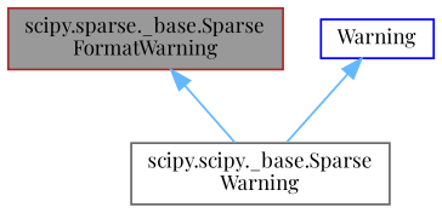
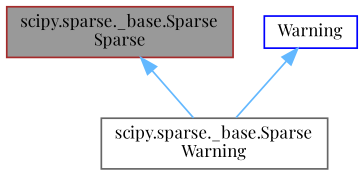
  digraph {
    fontname="Playfair Display"
    node [fillcolor=white fontname="Playfair Display" fontsize=10 shape=box style=filled]
    edge [color=steelblue1 dir=back fontname="Playfair Display" fontsize=10 labelfontname=Helvetica labelfontsize=10 style=solid]
-   n1 [color=brown fillcolor=grey60 fontcolor=black height=0.2 label="scipy.sparse._base.Sparse\lFormatWarning" width=0.4]
-   n2 [color=gray40 height=0.2 label="scipy.scipy._base.Sparse\lWarning" width=0.4]
+   n1 [color=brown fillcolor=grey60 fontcolor=black height=0.2 label="scipy.sparse._base.Sparse\lSparse" width=0.4]
+   n2 [color=gray40 height=0.2 label="scipy.sparse._base.Sparse\lWarning" width=0.4]
    n3 [color=blue height=0.2 label=Warning width=0.4]
    n1 -> n2
    n3 -> n2
  }
